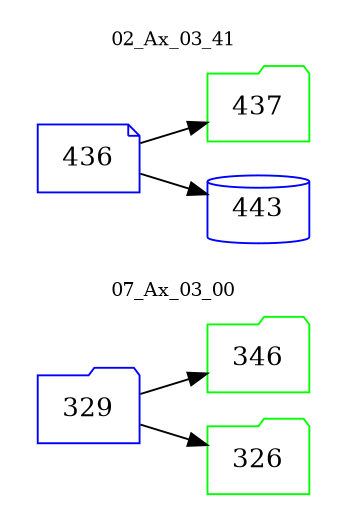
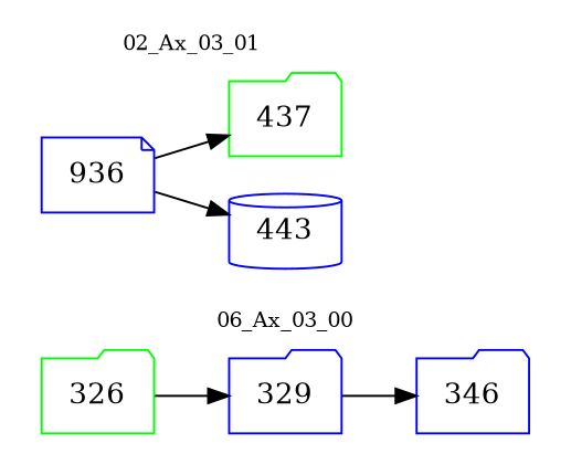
  digraph {
    rankdir=LR
    node [color=blue shape=folder]
    edge [color=black]
    n1 [label=329]
    n2 [color=green label=326]
-   n3 [color=green label=346]
-   n4 [label=436 shape=note]
+   n3 [label=346]
+   n4 [label=936 shape=note]
    n5 [label=443 shape=cylinder]
    n6 [color=green label=437]
    subgraph cluster_1 {
      color=white
      fontsize=10
-     label="07_Ax_03_00"
+     label="06_Ax_03_00"
      n1
      n2
      n3
    }
    subgraph cluster_2 {
      color=white
      fontsize=10
-     label="02_Ax_03_41"
+     label="02_Ax_03_01"
      n4
      n5
      n6
    }
-   n1 -> n2
+   n2 -> n1
    n1 -> n3
    n4 -> n5
    n4 -> n6
  }
